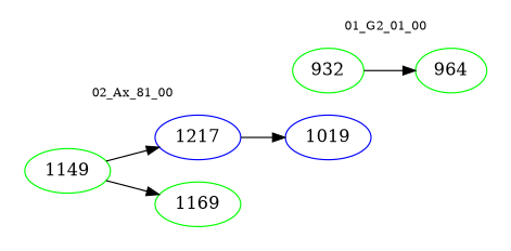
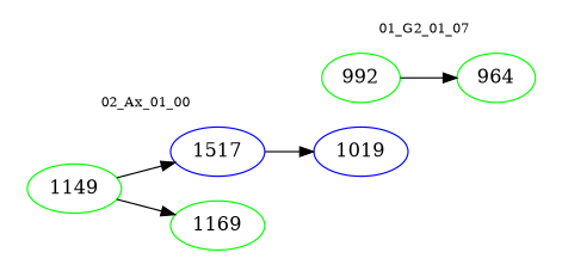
  digraph {
    rankdir=LR
    node [color=green]
    edge [color=black]
    n1 [label=1149]
    n2 [label=1169]
-   n3 [color=blue label=1217]
-   n4 [label=932]
+   n3 [color=blue label=1517]
+   n4 [label=992]
    n5 [label=964]
    n6 [color=blue label=1019]
    subgraph cluster_1 {
      color=white
      fontsize=10
-     label="02_Ax_81_00"
+     label="02_Ax_01_00"
      n1
      n2
      n3
    }
    subgraph cluster_2 {
      color=white
      fontsize=10
-     label="01_G2_01_00"
+     label="01_G2_01_07"
      n4
      n5
      n6
    }
    n1 -> n2
    n1 -> n3
    n3 -> n6
    n4 -> n5
  }
